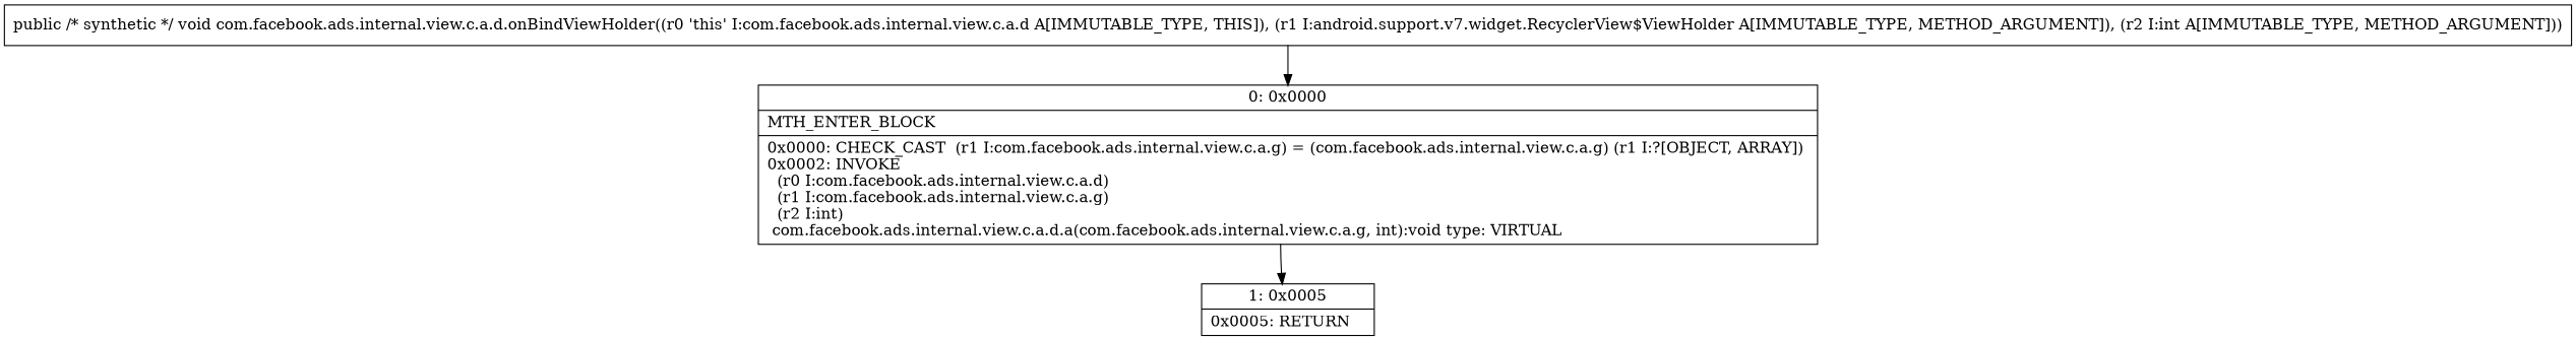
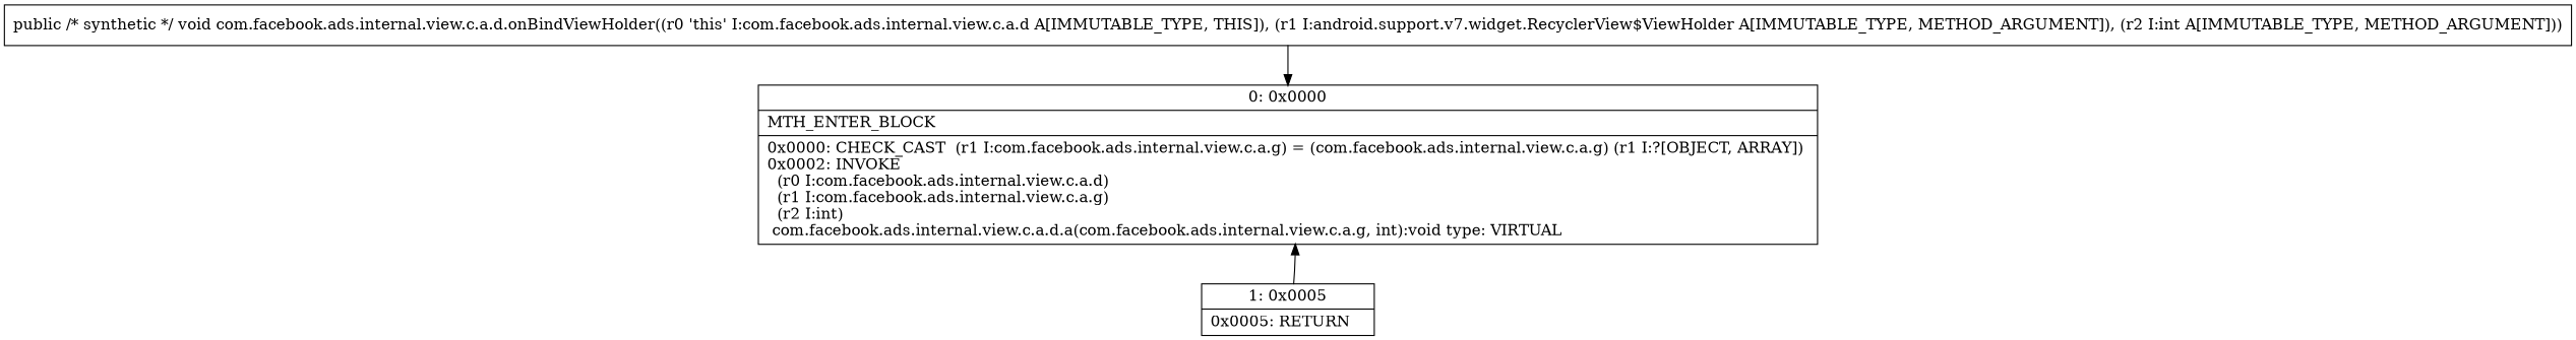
  digraph {
    node [shape=record]
    n1 [label="{0\:\ 0x0000|MTH_ENTER_BLOCK\l|0x0000: CHECK_CAST  (r1 I:com.facebook.ads.internal.view.c.a.g) = (com.facebook.ads.internal.view.c.a.g) (r1 I:?[OBJECT, ARRAY]) \l0x0002: INVOKE  \l  (r0 I:com.facebook.ads.internal.view.c.a.d)\l  (r1 I:com.facebook.ads.internal.view.c.a.g)\l  (r2 I:int)\l com.facebook.ads.internal.view.c.a.d.a(com.facebook.ads.internal.view.c.a.g, int):void type: VIRTUAL \l}"]
    n2 [label="{1\:\ 0x0005|0x0005: RETURN   \l}"]
    n3 [label="{public \/* synthetic *\/ void com.facebook.ads.internal.view.c.a.d.onBindViewHolder((r0 'this' I:com.facebook.ads.internal.view.c.a.d A[IMMUTABLE_TYPE, THIS]), (r1 I:android.support.v7.widget.RecyclerView$ViewHolder A[IMMUTABLE_TYPE, METHOD_ARGUMENT]), (r2 I:int A[IMMUTABLE_TYPE, METHOD_ARGUMENT])) }"]
-   n1 -> n2
+   n2 -> n1
    n3 -> n1
  }
